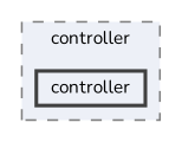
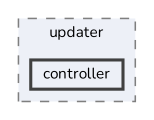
  digraph {
    compound=true
    fontname=Nunito
    n1 [color=grey25 fillcolor="#edf0f7" fontname=Nunito fontsize=10 height=0.2 label=controller shape=box style="filled,bold" width=0.4]
    subgraph cluster_1 {
      bgcolor="#edf0f7"
      fontsize=10
-     label=controller
+     label=updater
      pencolor=grey50
      style="filled,dashed"
      n1
    }
  }
